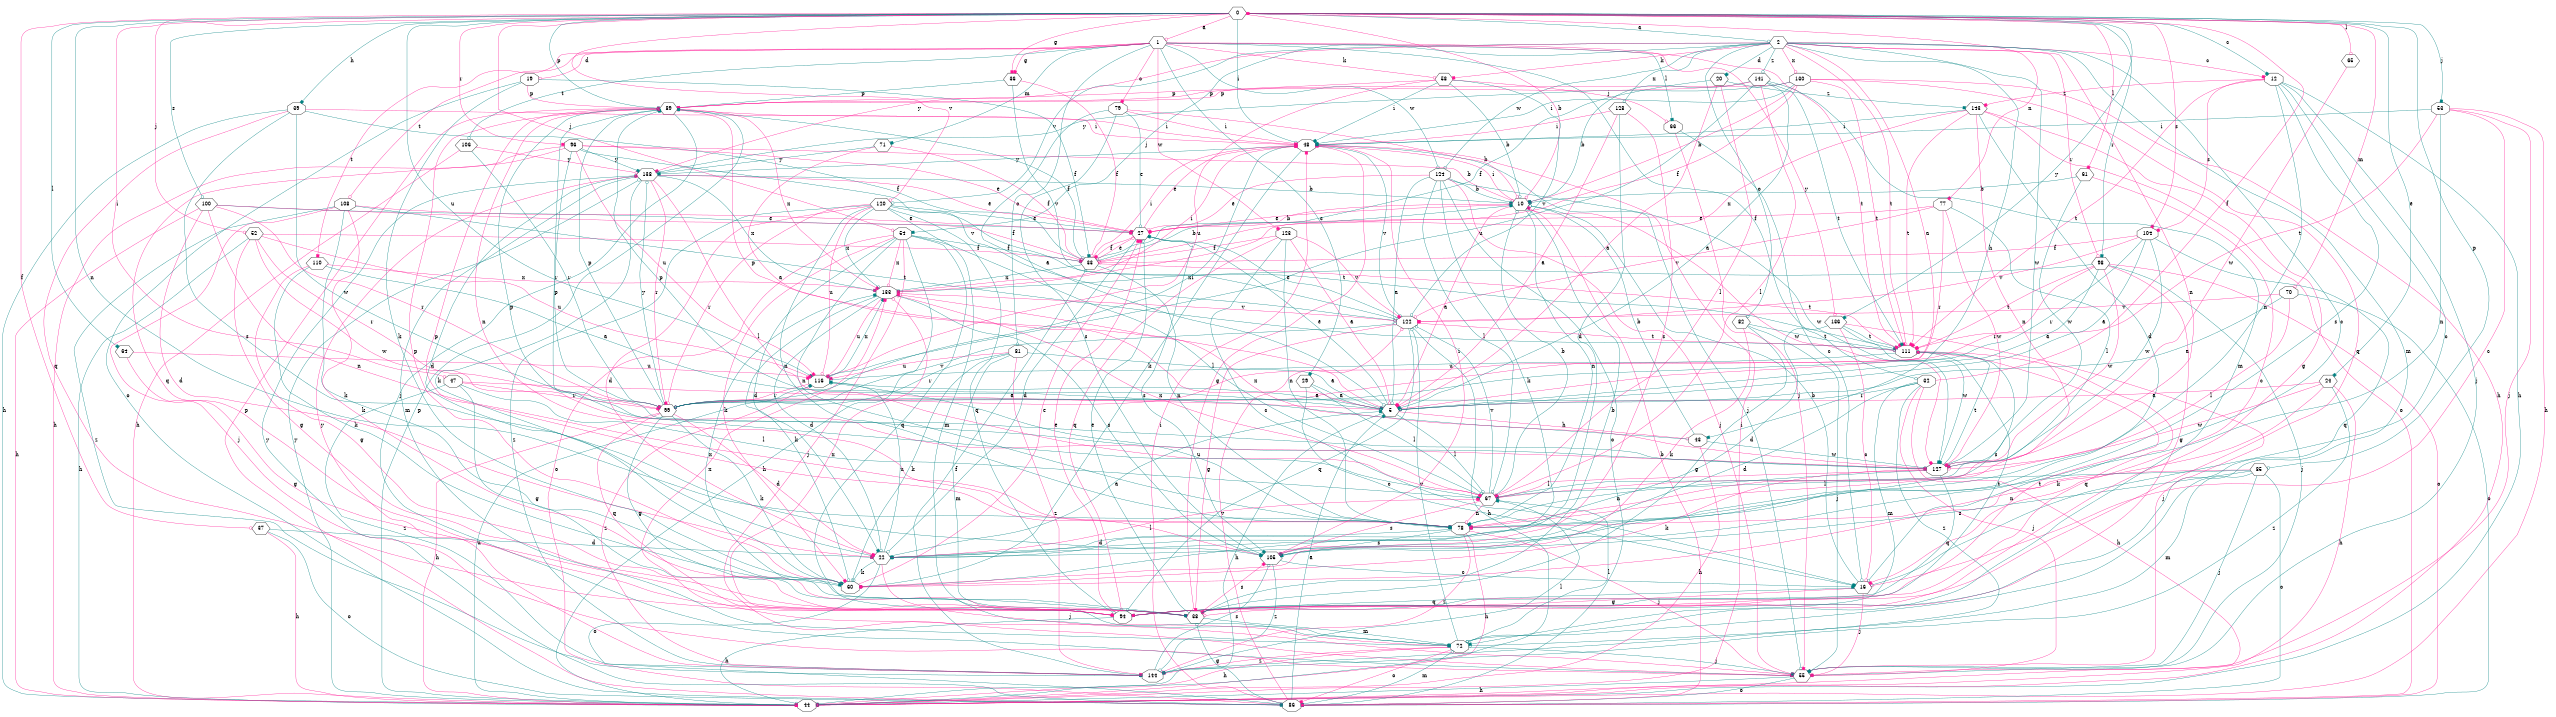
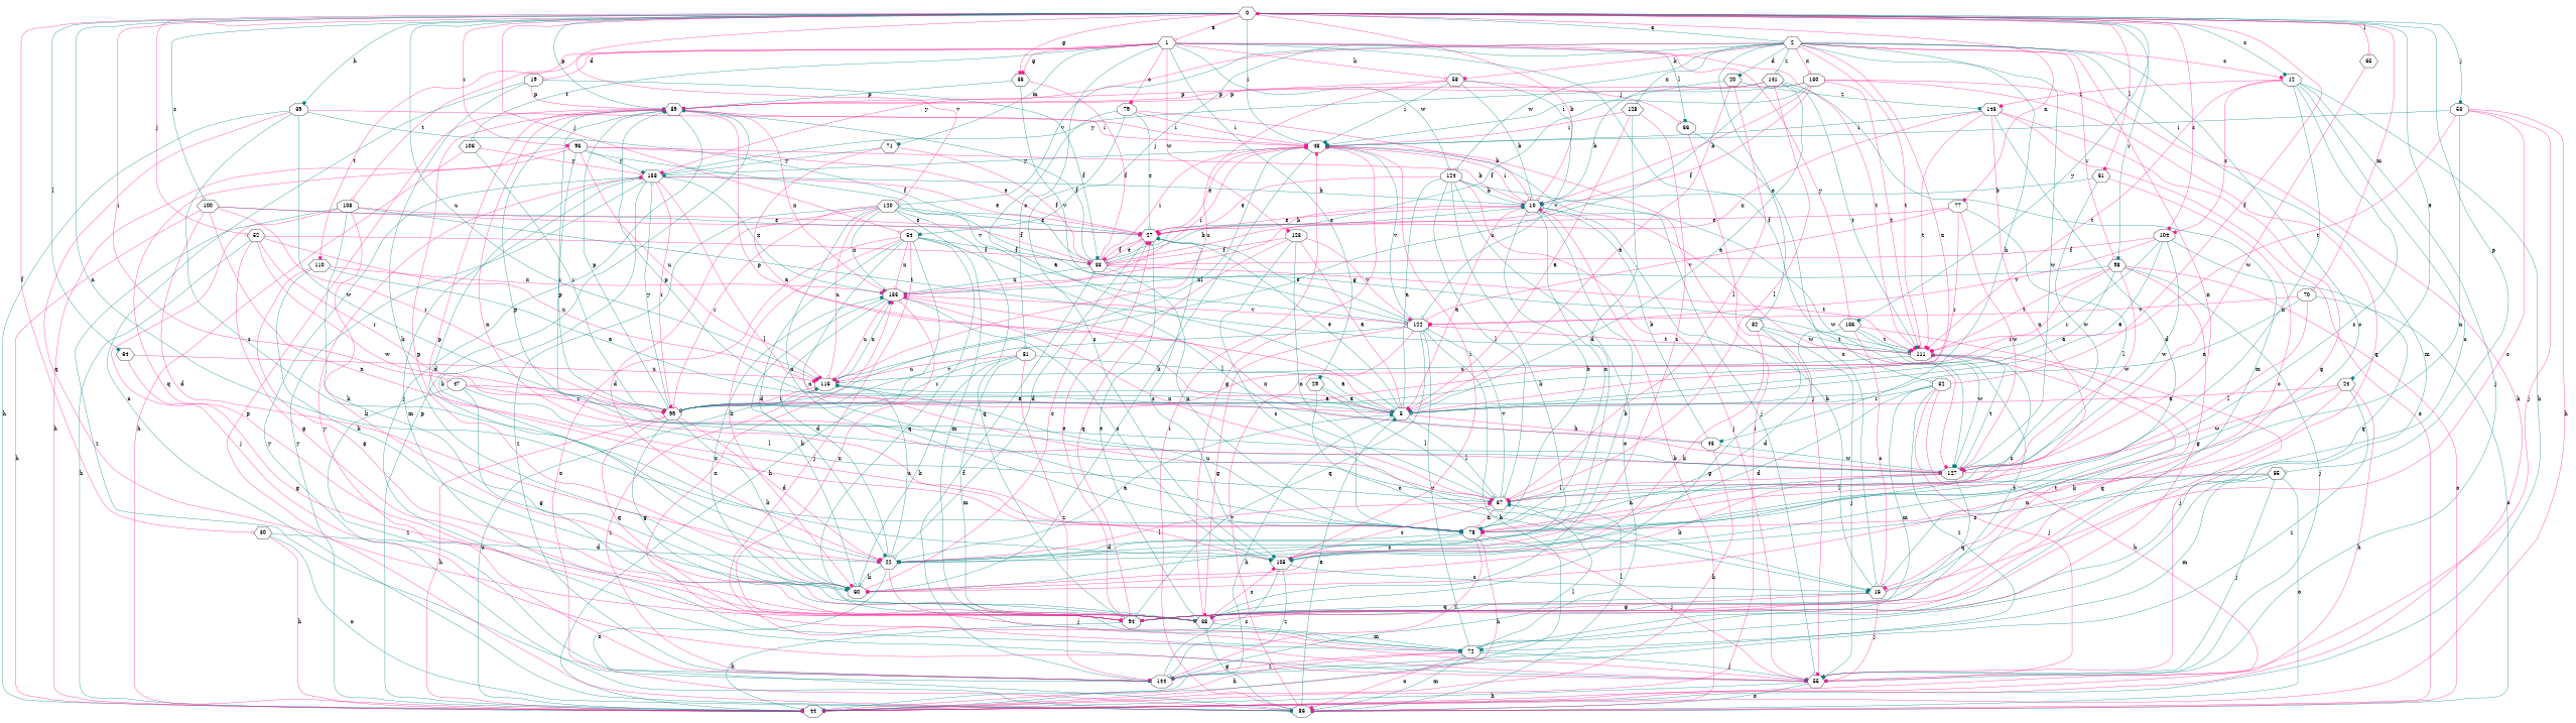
  strict digraph {
    node [shape=hexagon]
    edge [arrowhead=odot color=teal]
    0
    1
    2
    10
    12 [shape=octagon]
    24
-   30 [label=37]
+   30
    36
    39 [shape=octagon]
    47 [shape=octagon]
    48 [shape=octagon]
    52
    53 [shape=octagon]
    54 [shape=octagon]
    61
    64
    65
    70 [shape=octagon]
    77 [shape=octagon]
    78 [shape=octagon]
    85
    89
    96 [shape=octagon]
    98
    100
    104 [shape=octagon]
    116 [shape=octagon]
    120
    136
    32 [shape=octagon]
    19 [shape=octagon]
    n32 [label=29]
    58
    66 [shape=octagon]
    71
    79 [shape=octagon]
    81 [shape=octagon]
    106
    108 [shape=octagon]
    110
    111 [shape=octagon]
    123 [shape=octagon]
    124 [shape=octagon]
    5
    16
    20
    43 [shape=octagon]
    72 [shape=octagon]
    82
    127 [shape=octagon]
    128
    130 [shape=octagon]
    138
    141
    27
    44 [shape=octagon]
    55
    105
    143
    60 [shape=octagon]
    144 [shape=octagon]
    n62 [label=86 shape=octagon]
    22
    99
    33
    122 [shape=octagon]
    94 [shape=octagon]
    67
    38
    133 [shape=octagon]
    0 -> 1 [color=deeppink label=a]
    0 -> 2 [label=a]
    0 -> 10 [color=deeppink label=b]
    0 -> 12 [arrowhead=box label=c]
    0 -> 24 [arrowhead=box label=e]
    0 -> 30 [color=deeppink label=f]
    0 -> 36 [arrowhead=box color=deeppink label=g]
    0 -> 39 [arrowhead=box label=h]
    0 -> 47 [color=deeppink label=i]
    0 -> 48 [label=i]
    0 -> 52 [color=deeppink label=j]
    0 -> 53 [arrowhead=box label=j]
    0 -> 54 [color=deeppink label=j]
    0 -> 61 [arrowhead=box color=deeppink label=l]
    0 -> 64 [arrowhead=box label=l]
    0 -> 65 [color=deeppink label=l]
    0 -> 70 [color=deeppink label=m]
    0 -> 77 [arrowhead=box color=deeppink label=n]
    0 -> 78 [arrowhead=box label=n]
    0 -> 85 [label=p]
    0 -> 89 [arrowhead=box label=p]
    0 -> 96 [arrowhead=box color=deeppink label=r]
    0 -> 98 [arrowhead=box label=r]
    0 -> 100 [label=s]
    0 -> 104 [arrowhead=box color=deeppink label=s]
    0 -> 116 [arrowhead=box label=u]
    0 -> 120 [color=deeppink label=v]
    0 -> 136 [arrowhead=box label=y]
    1 -> 36 [arrowhead=box color=deeppink label=g]
    1 -> 136 [color=deeppink label=y]
    1 -> 32 [label=f]
    1 -> 19 [color=deeppink label=d]
    1 -> n32 [arrowhead=box label=e]
    1 -> 58 [color=deeppink label=k]
    1 -> 66 [arrowhead=box label=l]
    1 -> 71 [arrowhead=box label=m]
    1 -> 79 [arrowhead=box color=deeppink label=o]
    1 -> 81 [label=o]
    1 -> 106 [label=t]
    1 -> 108 [color=deeppink label=t]
    1 -> 110 [arrowhead=box color=deeppink label=t]
    1 -> 111 [arrowhead=box color=deeppink label=t]
    1 -> 123 [arrowhead=box color=deeppink label=w]
    1 -> 124 [label=w]
    2 -> 12 [arrowhead=box color=deeppink label=c]
    2 -> 54 [arrowhead=box label=j]
    2 -> 78 [arrowhead=box color=deeppink label=n]
    2 -> 98 [color=deeppink label=r]
    2 -> 120 [label=v]
    2 -> 58 [arrowhead=box color=deeppink label=k]
    2 -> 111 [color=deeppink label=t]
    2 -> 124 [label=w]
    2 -> 5 [color=deeppink label=a]
    2 -> 16 [label=c]
    2 -> 20 [arrowhead=box label=d]
    2 -> 43 [arrowhead=box label=h]
    2 -> 72 [label=m]
    2 -> 82 [label=o]
    2 -> 127 [label=w]
    2 -> 128 [label=x]
    2 -> 130 [color=deeppink label=x]
    2 -> 138 [arrowhead=box color=deeppink label=y]
    2 -> 141 [label=z]
    10 -> 48 [arrowhead=box color=deeppink label=i]
    10 -> 78 [arrowhead=box label=n]
    10 -> 5 [arrowhead=box color=deeppink label=a]
    10 -> 127 [arrowhead=box color=deeppink label=w]
    10 -> 27 [color=deeppink label=e]
    12 -> 78 [arrowhead=box label=n]
    12 -> 104 [arrowhead=box color=deeppink label=s]
    12 -> 111 [arrowhead=box color=deeppink label=t]
    12 -> 16 [label=c]
    12 -> 44 [label=h]
    12 -> 55 [arrowhead=box label=j]
    12 -> 105 [arrowhead=box label=s]
    12 -> 143 [arrowhead=box color=deeppink label=z]
    24 -> 5 [color=deeppink label=a]
    24 -> 127 [color=deeppink label=w]
    24 -> 44 [arrowhead=box color=deeppink label=h]
    24 -> 60 [color=deeppink label=k]
    24 -> 144 [arrowhead=box label=z]
    30 -> 44 [arrowhead=box color=deeppink label=h]
    30 -> n62 [label=o]
    30 -> 22 [arrowhead=box label=d]
    36 -> 89 [arrowhead=box label=p]
    36 -> 33 [color=deeppink label=f]
    36 -> 122 [label=v]
    39 -> 48 [arrowhead=box color=deeppink label=i]
    39 -> 127 [arrowhead=box label=w]
    39 -> 44 [label=h]
    39 -> 105 [arrowhead=box label=s]
    39 -> 33 [label=f]
    39 -> 94 [color=deeppink label=q]
    47 -> 5 [color=deeppink label=a]
    47 -> 144 [arrowhead=box label=z]
    47 -> 99 [color=deeppink label=r]
    47 -> 67 [arrowhead=box label=l]
    47 -> 38 [arrowhead=box label=g]
    48 -> 138 [arrowhead=box label=y]
-   27 -> 48 [arrowhead=box color=deeppink label=e]
+   48 -> 27 [arrowhead=box color=deeppink label=e]
    48 -> 55 [label=j]
    48 -> 60 [label=k]
    48 -> 122 [label=v]
    48 -> 38 [color=deeppink label=g]
    52 -> 116 [arrowhead=box color=deeppink label=u]
    52 -> 127 [arrowhead=box color=deeppink label=w]
    52 -> 44 [label=h]
    52 -> 99 [arrowhead=box color=deeppink label=r]
    52 -> 33 [arrowhead=box color=deeppink label=f]
    52 -> 38 [color=deeppink label=g]
    53 -> 48 [arrowhead=box label=i]
    53 -> 78 [label=n]
    53 -> 111 [arrowhead=box color=deeppink label=t]
    53 -> 16 [color=deeppink label=c]
    53 -> 44 [color=deeppink label=h]
    53 -> 55 [arrowhead=box color=deeppink label=j]
    54 -> 78 [label=n]
    54 -> 44 [label=h]
    54 -> 55 [arrowhead=box color=deeppink label=j]
    54 -> 60 [arrowhead=box color=deeppink label=k]
    54 -> n62 [color=deeppink label=o]
    54 -> 22 [arrowhead=box label=d]
    54 -> 33 [label=f]
    54 -> 94 [label=q]
    54 -> 67 [label=l]
    54 -> 133 [color=deeppink label=x]
    61 -> 10 [arrowhead=box label=b]
    61 -> 16 [arrowhead=box color=deeppink label=c]
    61 -> 127 [label=w]
    64 -> 116 [arrowhead=box color=deeppink label=u]
    64 -> 38 [arrowhead=box color=deeppink label=g]
    65 -> 127 [arrowhead=box color=deeppink label=w]
    70 -> 5 [label=a]
    70 -> n62 [label=o]
    70 -> 122 [arrowhead=box color=deeppink label=v]
    70 -> 67 [color=deeppink label=l]
    77 -> 127 [color=deeppink label=w]
    77 -> 27 [arrowhead=box color=deeppink label=e]
    77 -> 99 [color=deeppink label=r]
    77 -> 122 [color=deeppink label=v]
    77 -> 67 [arrowhead=box label=l]
-   67 -> 10 [label=b]
+   78 -> 10 [label=b]
    78 -> 116 [label=u]
    78 -> 44 [arrowhead=box color=deeppink label=h]
    78 -> 55 [arrowhead=box color=deeppink label=j]
    78 -> 105 [arrowhead=box label=s]
    78 -> 144 [color=deeppink label=z]
    78 -> 22 [arrowhead=box label=d]
    85 -> 78 [arrowhead=box color=deeppink label=n]
    85 -> 72 [label=m]
    85 -> 55 [label=j]
    85 -> 105 [arrowhead=box label=s]
    85 -> n62 [arrowhead=box label=o]
    85 -> 67 [label=l]
    89 -> 48 [arrowhead=box color=deeppink label=i]
    89 -> 78 [arrowhead=box color=deeppink label=n]
    89 -> 55 [arrowhead=box label=j]
    89 -> 33 [label=f]
    89 -> 133 [arrowhead=box color=deeppink label=x]
    96 -> 10 [color=deeppink label=b]
    96 -> 116 [arrowhead=box color=deeppink label=u]
    96 -> 138 [arrowhead=box label=y]
    96 -> 27 [arrowhead=box color=deeppink label=e]
    96 -> 44 [color=deeppink label=h]
    96 -> 99 [label=r]
    96 -> 122 [label=v]
    96 -> 94 [color=deeppink label=q]
    98 -> 111 [arrowhead=box color=deeppink label=t]
    98 -> 5 [label=a]
    98 -> 127 [arrowhead=box color=deeppink label=w]
    98 -> 55 [label=j]
    98 -> n62 [color=deeppink label=o]
    98 -> 99 [color=deeppink label=r]
    98 -> 38 [color=deeppink label=g]
    98 -> 133 [arrowhead=box label=x]
    100 -> 78 [color=deeppink label=n]
    100 -> 27 [label=e]
    100 -> 44 [arrowhead=box color=deeppink label=h]
    100 -> 22 [arrowhead=box color=deeppink label=d]
    100 -> 99 [arrowhead=box color=deeppink label=r]
    100 -> 33 [color=deeppink label=f]
    104 -> 5 [label=a]
    104 -> 127 [label=w]
    104 -> 99 [label=r]
    104 -> 33 [color=deeppink label=f]
    104 -> 122 [arrowhead=box color=deeppink label=v]
    104 -> 94 [label=q]
    116 -> 5 [label=a]
    116 -> 144 [color=deeppink label=z]
    116 -> 99 [color=deeppink label=r]
    116 -> 133 [arrowhead=box label=x]
    120 -> 78 [arrowhead=box label=n]
    120 -> 116 [color=deeppink label=u]
-   120 -> 111 [arrowhead=box label=t]
+   120 -> 111 [arrowhead=box label=g]
    120 -> 72 [label=m]
    120 -> 27 [arrowhead=box label=e]
    120 -> 144 [arrowhead=box label=z]
    120 -> 22 [arrowhead=box color=deeppink label=d]
    120 -> 99 [color=deeppink label=r]
    120 -> 94 [label=q]
    120 -> 133 [label=x]
    136 -> 111 [arrowhead=box label=t]
    136 -> 16 [color=deeppink label=c]
    136 -> 127 [arrowhead=box label=w]
    136 -> 55 [color=deeppink label=j]
    136 -> 22 [arrowhead=box label=d]
    32 -> 0 [arrowhead=box color=deeppink label=f]
    32 -> 72 [arrowhead=box label=m]
    32 -> 44 [color=deeppink label=h]
    32 -> 55 [color=deeppink label=j]
    32 -> 144 [arrowhead=box label=z]
    32 -> 22 [label=d]
    32 -> 99 [label=r]
    19 -> 89 [color=deeppink label=p]
    19 -> 60 [arrowhead=box label=k]
    19 -> n62 [arrowhead=box label=o]
    19 -> 33 [arrowhead=box label=f]
    n32 -> 5 [label=a]
    n32 -> 16 [arrowhead=box label=c]
    n32 -> 67 [label=l]
    58 -> 10 [label=b]
    58 -> 48 [arrowhead=box label=i]
    58 -> 89 [color=deeppink label=p]
    58 -> 116 [arrowhead=box color=deeppink label=u]
    58 -> 66 [color=deeppink label=j]
    58 -> 122 [label=v]
    66 -> 16 [label=c]
    66 -> 55 [arrowhead=box color=deeppink label=j]
    71 -> 5 [color=deeppink label=a]
    71 -> 138 [label=y]
    71 -> 33 [color=deeppink label=f]
    79 -> 10 [color=deeppink label=b]
    79 -> 48 [color=deeppink label=i]
    79 -> 5 [label=a]
    79 -> 27 [label=e]
    79 -> 105 [label=s]
    81 -> 116 [arrowhead=box color=deeppink label=u]
    81 -> 5 [arrowhead=box label=a]
    81 -> 72 [arrowhead=box label=m]
    81 -> 60 [label=k]
    81 -> 144 [arrowhead=box color=deeppink label=z]
    81 -> 99 [label=r]
    106 -> 138 [color=deeppink label=y]
    106 -> 44 [color=deeppink label=h]
    106 -> 99 [label=r]
    108 -> 111 [label=t]
    108 -> 27 [arrowhead=box color=deeppink label=e]
    108 -> 55 [arrowhead=box color=deeppink label=j]
    108 -> 60 [arrowhead=box label=k]
    108 -> 144 [label=z]
    108 -> 38 [color=deeppink label=k]
    110 -> 5 [label=a]
    110 -> 60 [label=k]
    110 -> 38 [arrowhead=box color=deeppink label=g]
    110 -> 133 [arrowhead=box color=deeppink label=x]
    111 -> 116 [label=u]
    111 -> 105 [label=s]
    111 -> 94 [color=deeppink label=q]
    123 -> 78 [label=n]
    123 -> 5 [color=deeppink label=a]
    123 -> 16 [arrowhead=box label=c]
    123 -> 33 [color=deeppink label=f]
    123 -> 122 [arrowhead=box color=deeppink label=v]
    123 -> 94 [color=deeppink label=q]
    124 -> 10 [label=b]
    124 -> 5 [label=a]
    124 -> 127 [arrowhead=box label=w]
    124 -> 27 [color=deeppink label=e]
    124 -> 55 [arrowhead=box color=deeppink label=j]
    124 -> 60 [label=k]
    124 -> n62 [arrowhead=box label=o]
    124 -> 67 [label=l]
    5 -> 89 [color=deeppink label=p]
    5 -> 43 [color=deeppink label=h]
    5 -> 27 [label=e]
    5 -> 44 [label=h]
    5 -> 67 [label=l]
    16 -> 10 [label=b]
    16 -> 55 [color=deeppink label=j]
    16 -> 94 [label=q]
    16 -> 38 [color=deeppink label=g]
    20 -> 5 [color=deeppink label=a]
    20 -> 143 [arrowhead=box label=z]
    20 -> 33 [label=f]
    20 -> 67 [color=deeppink label=l]
    43 -> 10 [label=b]
    43 -> 89 [arrowhead=box label=p]
    43 -> 127 [label=w]
    43 -> 44 [arrowhead=box color=deeppink label=h]
    72 -> 44 [color=deeppink label=h]
    72 -> 55 [arrowhead=box label=j]
    72 -> 144 [color=deeppink label=z]
    72 -> n62 [arrowhead=box color=deeppink label=o]
    72 -> 122 [label=v]
    72 -> 67 [label=l]
    72 -> 133 [arrowhead=box color=deeppink label=x]
    82 -> 111 [label=t]
    82 -> 55 [arrowhead=box label=j]
    82 -> 60 [arrowhead=box color=deeppink label=k]
    82 -> 38 [label=g]
    127 -> 78 [arrowhead=box label=n]
    127 -> 89 [arrowhead=box label=p]
    127 -> 111 [label=t]
    127 -> 60 [color=deeppink label=k]
    127 -> 94 [arrowhead=box label=q]
    127 -> 67 [color=deeppink label=l]
    127 -> 133 [arrowhead=box color=deeppink label=x]
    128 -> 48 [color=deeppink label=i]
    128 -> 5 [arrowhead=box color=deeppink label=a]
    128 -> 105 [color=deeppink label=s]
    128 -> 22 [label=d]
    130 -> 10 [arrowhead=box color=deeppink label=b]
    130 -> 48 [arrowhead=box label=i]
    130 -> 89 [color=deeppink label=p]
    130 -> 111 [arrowhead=box color=deeppink label=t]
    130 -> 138 [label=y]
    130 -> 44 [color=deeppink label=h]
    130 -> 33 [color=deeppink label=f]
    130 -> 94 [arrowhead=box color=deeppink label=q]
    138 -> 10 [arrowhead=box label=b]
    138 -> 72 [arrowhead=box label=m]
    138 -> 27 [color=deeppink label=e]
    138 -> 60 [label=k]
    138 -> 22 [label=d]
    138 -> 99 [arrowhead=box color=deeppink label=r]
    138 -> 67 [arrowhead=box color=deeppink label=l]
    138 -> 133 [label=x]
    141 -> 10 [arrowhead=box label=b]
    141 -> 89 [arrowhead=box color=deeppink label=p]
    141 -> 116 [label=u]
    141 -> 111 [arrowhead=box label=t]
    141 -> 5 [arrowhead=box label=a]
    141 -> 72 [label=m]
    141 -> 67 [arrowhead=box color=deeppink label=l]
    27 -> 10 [color=deeppink label=b]
    27 -> 105 [arrowhead=box label=s]
    27 -> 22 [label=d]
    27 -> 33 [arrowhead=box color=deeppink label=f]
    44 -> 48 [color=deeppink label=i]
    44 -> 89 [arrowhead=box label=p]
    44 -> 116 [arrowhead=box label=u]
    44 -> 138 [label=y]
    55 -> 44 [label=h]
    55 -> n62 [arrowhead=box label=o]
    105 -> 48 [arrowhead=box color=deeppink label=i]
    105 -> 89 [color=deeppink label=p]
    105 -> 16 [arrowhead=box label=c]
    105 -> 144 [label=z]
    143 -> 48 [arrowhead=box label=i]
    143 -> 78 [color=deeppink label=n]
    143 -> 111 [arrowhead=box color=deeppink label=t]
    143 -> n62 [arrowhead=box color=deeppink label=o]
    143 -> 22 [arrowhead=box label=d]
    143 -> 38 [arrowhead=box color=deeppink label=g]
    143 -> 133 [arrowhead=box color=deeppink label=x]
    60 -> 89 [arrowhead=box color=deeppink label=p]
    60 -> 27 [arrowhead=box color=deeppink label=e]
    144 -> 138 [arrowhead=box color=deeppink label=y]
    144 -> 105 [label=s]
    144 -> 33 [label=f]
    144 -> 67 [arrowhead=box label=l]
    n62 -> 10 [arrowhead=box color=deeppink label=b]
    n62 -> 48 [arrowhead=box color=deeppink label=i]
    n62 -> 89 [arrowhead=box color=deeppink label=p]
    n62 -> 5 [arrowhead=box label=a]
    n62 -> 72 [label=m]
    n62 -> 138 [label=y]
    n62 -> 122 [color=deeppink label=v]
    n62 -> 38 [label=g]
    22 -> 116 [arrowhead=box label=u]
    22 -> 5 [arrowhead=box label=a]
    22 -> 55 [color=deeppink label=j]
    22 -> 60 [label=k]
    22 -> n62 [label=o]
    22 -> 67 [arrowhead=box color=deeppink label=l]
    99 -> 48 [label=i]
    99 -> 89 [label=p]
    99 -> 138 [label=y]
    99 -> 44 [arrowhead=box color=deeppink label=h]
    99 -> 60 [label=k]
    99 -> 22 [arrowhead=box color=deeppink label=d]
    99 -> 122 [label=v]
    99 -> 94 [arrowhead=box color=deeppink label=q]
    99 -> 38 [arrowhead=box label=g]
    33 -> 10 [arrowhead=box label=b]
    33 -> 48 [color=deeppink label=i]
    33 -> 78 [arrowhead=box label=n]
    33 -> 111 [arrowhead=box color=deeppink label=t]
    33 -> 27 [color=deeppink label=e]
    33 -> 133 [label=x]
    122 -> 111 [color=deeppink label=t]
    122 -> 27 [arrowhead=box label=e]
    122 -> 44 [label=h]
    122 -> 94 [label=q]
    122 -> 38 [arrowhead=box color=deeppink label=g]
    94 -> 111 [arrowhead=box color=deeppink label=t]
    94 -> 27 [arrowhead=box color=deeppink label=e]
    94 -> 44 [label=h]
    94 -> 133 [color=deeppink label=x]
    67 -> 78 [color=deeppink label=n]
    67 -> 89 [label=p]
    67 -> 105 [color=deeppink label=s]
    67 -> 122 [label=v]
    67 -> 133 [color=deeppink label=x]
    38 -> 10 [label=b]
    38 -> 111 [label=t]
    38 -> 72 [label=m]
    38 -> 27 [label=e]
    38 -> 105 [arrowhead=box color=deeppink label=s]
    38 -> 133 [arrowhead=box label=x]
    133 -> 48 [arrowhead=box color=deeppink label=i]
    133 -> 116 [color=deeppink label=u]
    133 -> 105 [arrowhead=box label=s]
    133 -> 60 [label=k]
    133 -> 22 [label=d]
    133 -> 122 [color=deeppink label=v]
  }
